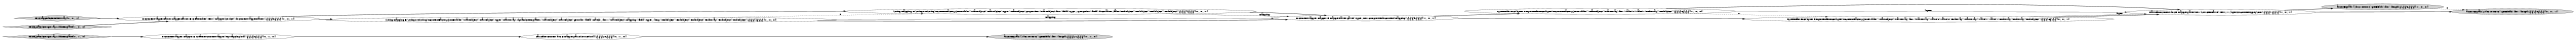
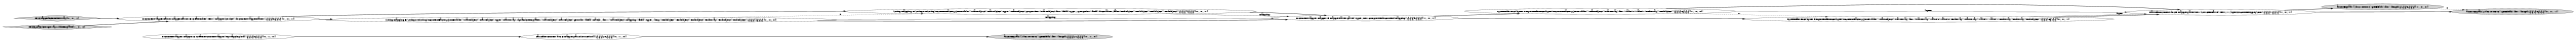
  digraph {
    rankdir=LR
    node [fillcolor=white shape=ellipse style=filled]
    edge [style=bold]
    n1 [fillcolor=lightgray label="assertEquals(4,doc.rootDoc().getFields(\"foo\").length)@@@21@@@['0', '1', '0']"]
    n2 [label="String mapping = Strings.toString(XContentFactory.jsonBuilder().startObject().startObject(\"type\").startObject(\"properties\").startObject(\"foo\").field(\"type\",\"geo_point\").field(\"doc_values\",false).endObject().endObject().endObject().endObject())@@@4@@@['0', '0', '1']"]
    n3 [label="DocumentMapper mapper = mapperParser.parse(\"type\",new CompressedXContent(mapping))@@@5@@@['1', '0', '1']"]
    n4 [fillcolor=lightgray label="assertEquals(4,doc.rootDoc().getFields(\"foo\").length)@@@8@@@['1', '0', '0']"]
    n5 [fillcolor=lightgray label="assertEquals(2,doc.rootDoc().getFields(\"foo\").length)@@@8@@@['0', '0', '1']"]
    n6 [label="BytesReference bytes = BytesReference.bytes(XContentFactory.jsonBuilder().startObject().startArray(\"foo\").value(0).value(1).endArray().endObject())@@@6@@@['1', '0', '0']"]
    n7 [label="BytesReference bytes = BytesReference.bytes(XContentFactory.jsonBuilder().startObject().startArray(\"foo\").startArray().value(0).value(0).endArray().startArray().value(1).value(1).endArray().endArray().endObject())@@@6@@@['0', '0', '1']"]
    n8 [label="ParsedDocument doc = mapper.parse(new SourceToParse(\"test\",\"1\",bytes,XContentType.JSON))@@@7@@@['1', '0', '1']"]
    n9 [label="ParsedDocument doc = mapper.parse(source(null))@@@20@@@['0', '1', '0']"]
    n10 [label="DocumentMapperParser mapperParser = createIndex(\"test\").mapperService().documentMapperParser()@@@3@@@['1', '0', '1']"]
    n11 [label="String mapping = Strings.toString(XContentFactory.jsonBuilder().startObject().startObject(\"type\").startArray(\"dynamic_templates\").startObject().startObject(\"georule\").field(\"match\",\"foo*\").startObject(\"mapping\").field(\"type\",\"long\").endObject().endObject().endObject().endArray().endObject().endObject())@@@4@@@['1', '0', '0']"]
-   n12 [fillcolor=lightgray label="testDynamicLongArrayWithTemplate['0', '1', '0']" shape=diamond]
    n13 [label="DocumentMapper mapper = createDocumentMapper(topMapping(null))@@@3@@@['0', '1', '0']"]
    n14 [fillcolor=lightgray label="testMappedGeoPointArray['0', '0', '1']" shape=diamond]
    n15 [fillcolor=lightgray label="testDynamicLongArrayWithTemplate['1', '0', '0']" shape=diamond]
    n2 -> n3
    n2 -> n3 [label=mapping style=solid]
    n3 -> n6
    n3 -> n7
    n4 -> n5 [label=0 style=dashed]
    n6 -> n7 [label=0 style=dashed]
    n6 -> n8
    n6 -> n8 [label=bytes style=solid]
    n7 -> n8 [label=bytes style=solid]
    n7 -> n8
    n8 -> n4
    n8 -> n5
    n9 -> n1
    n10 -> n2
    n10 -> n11
    n11 -> n2 [label=0 style=dashed]
    n11 -> n3 [label=mapping style=solid]
    n11 -> n3
-   n12 -> n13
    n13 -> n9
    n14 -> n10
    n15 -> n10
  }
